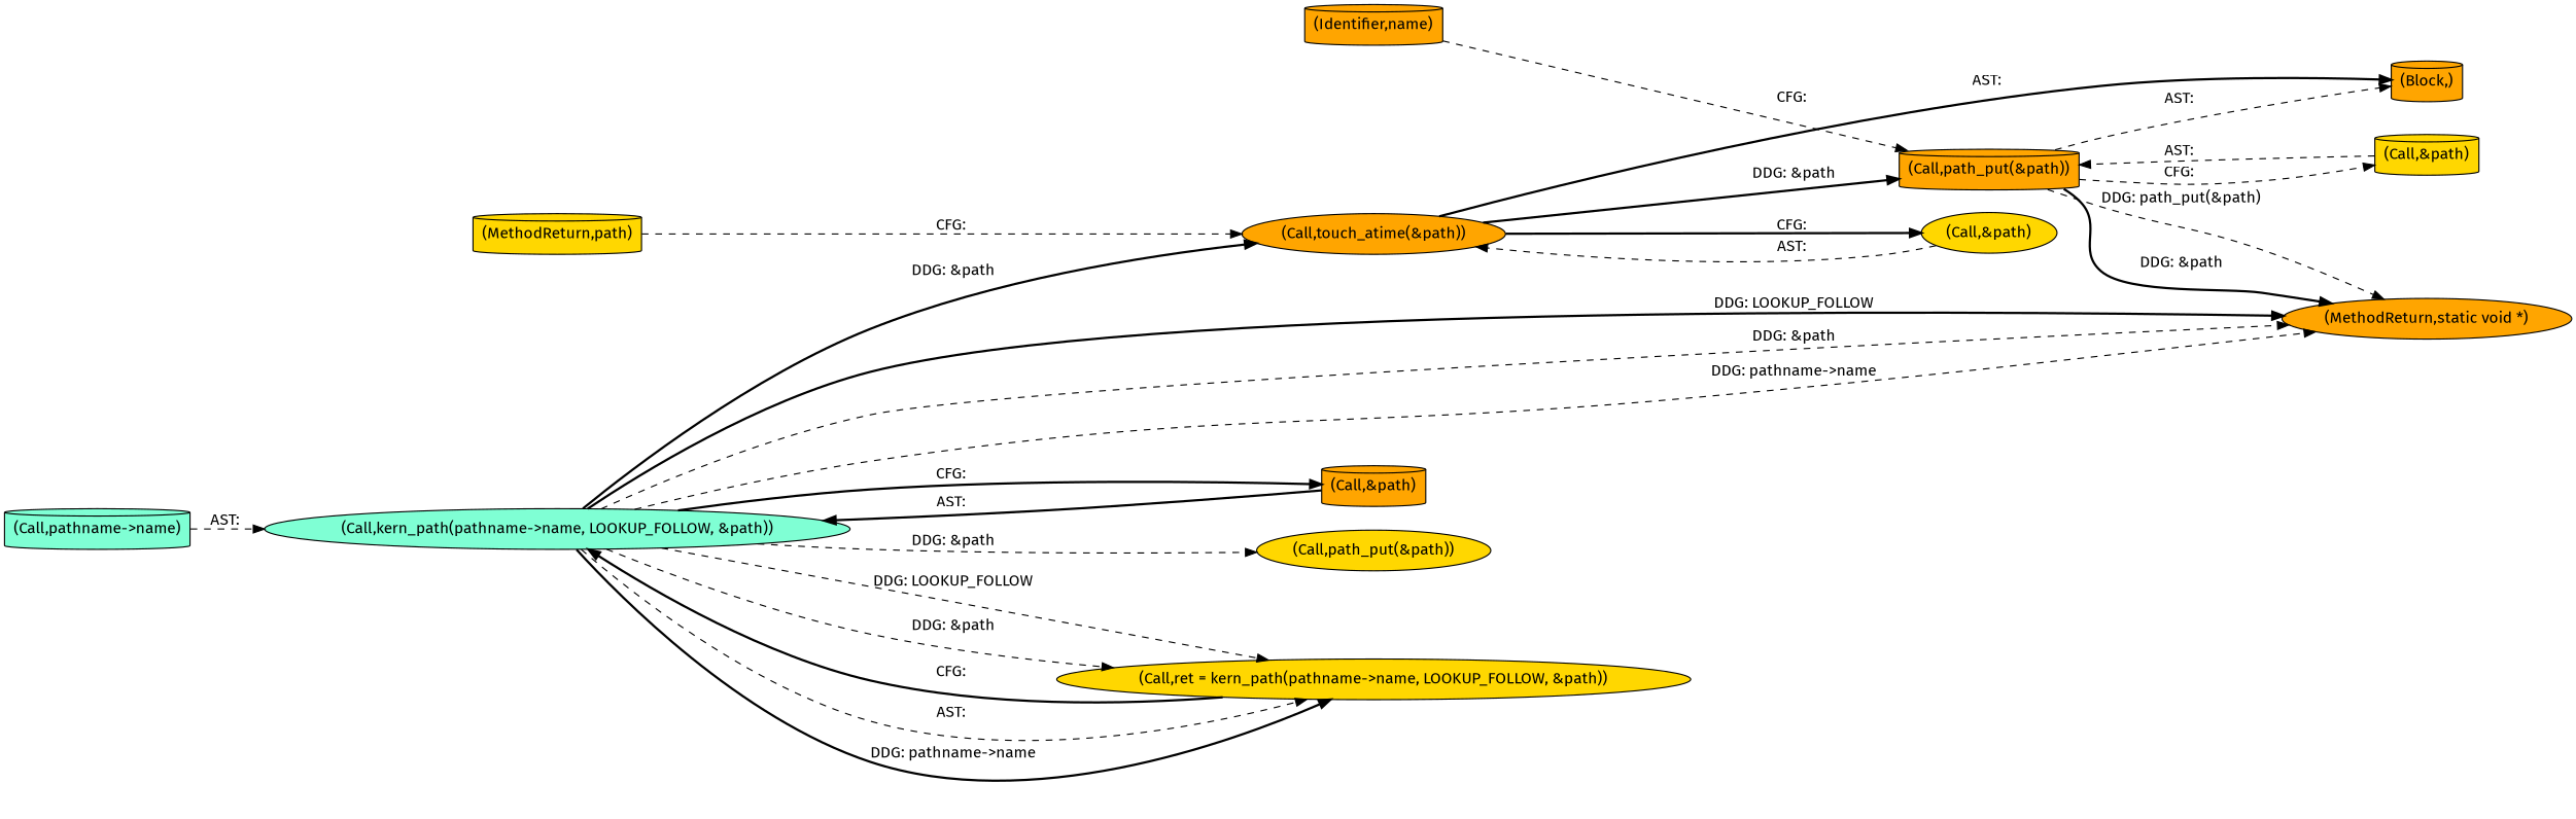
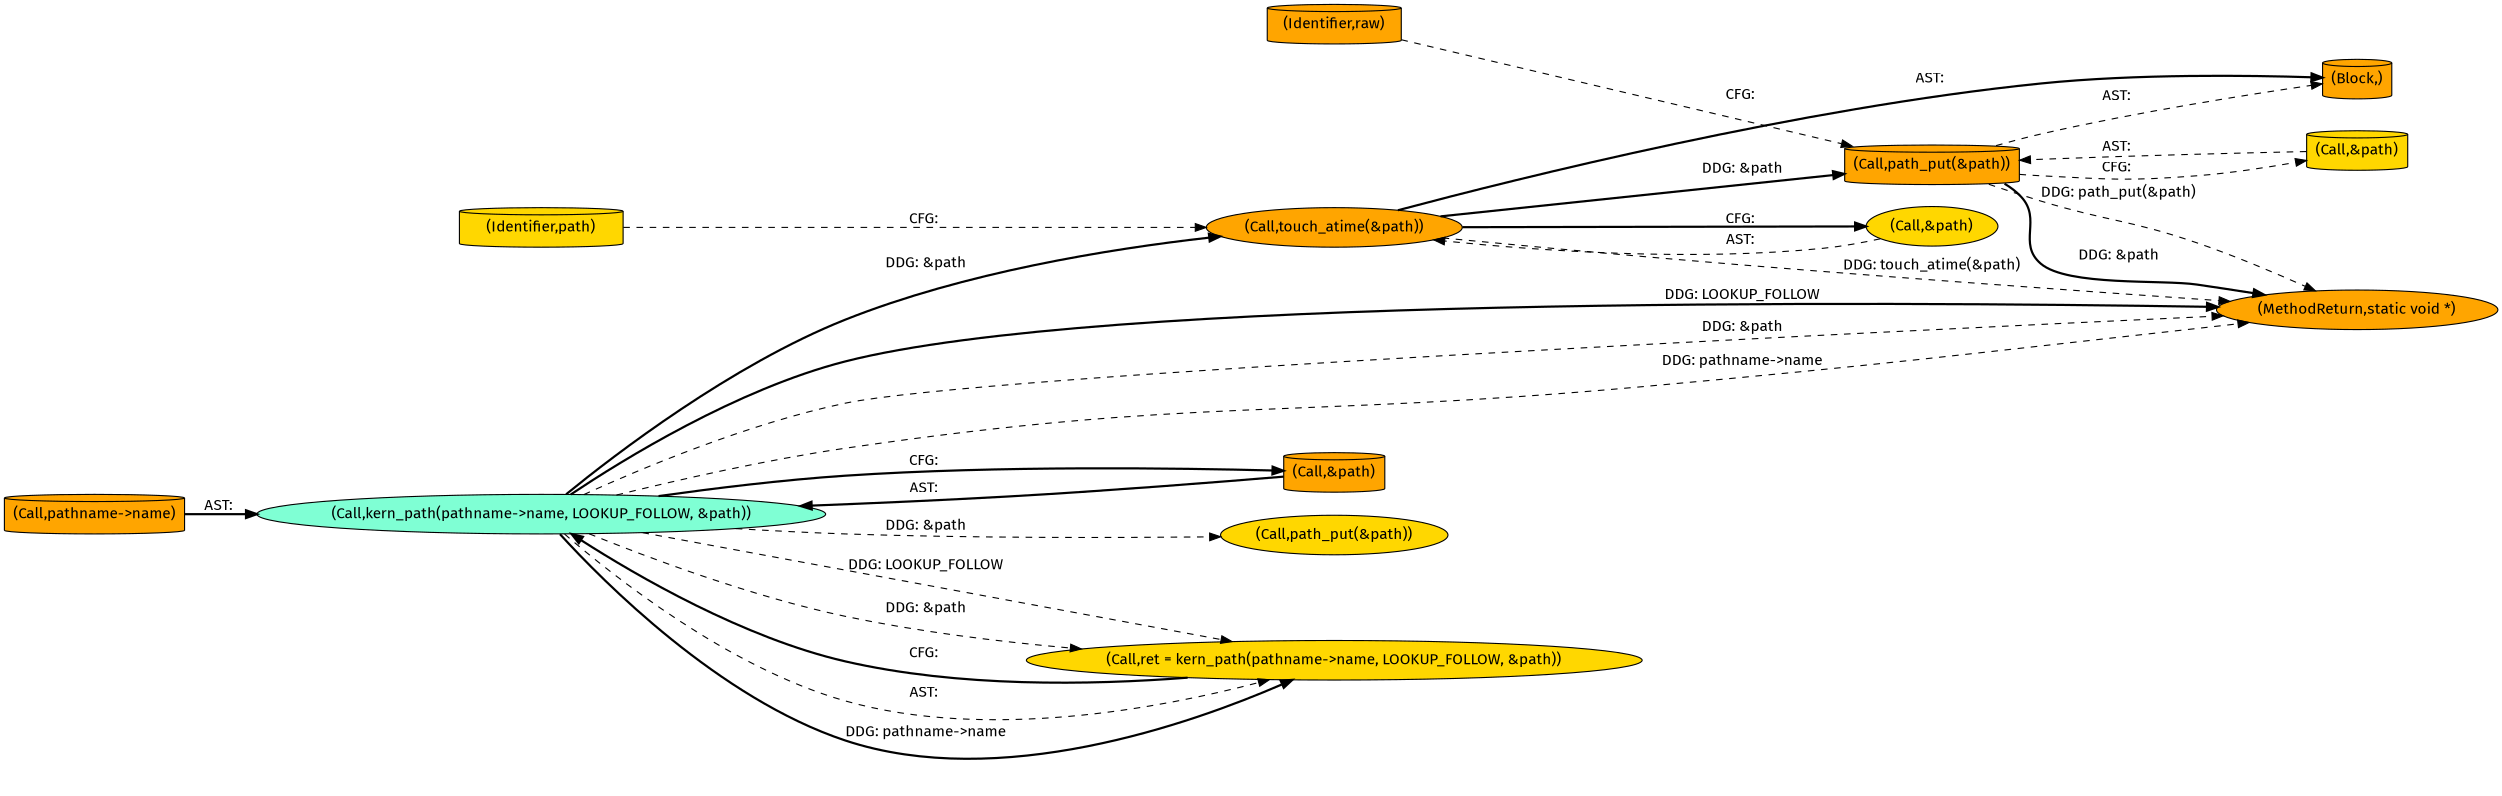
  digraph {
    fontname="Fira Sans"
    rankdir=LR
    node [fillcolor=orange fontname="Fira Sans" shape=cylinder style=filled]
    edge [fontname="Fira Sans" style=dashed]
    n1 [label="(Call,touch_atime(&path))" shape=ellipse]
    n2 [label="(Call,path_put(&path))"]
    n3 [label="(MethodReturn,static void *)" shape=ellipse]
    n4 [label="(Block,)"]
    n5 [fillcolor=gold label="(Call,&path)" shape=ellipse]
    n6 [fillcolor=gold label="(Call,&path)"]
    n7 [fillcolor=aquamarine label="(Call,kern_path(pathname->name, LOOKUP_FOLLOW, &path))" shape=ellipse]
    n8 [label="(Call,&path)"]
    n9 [fillcolor=gold label="(Call,path_put(&path))" shape=ellipse]
    n10 [fillcolor=gold label="(Call,ret = kern_path(pathname->name, LOOKUP_FOLLOW, &path))" shape=ellipse]
-   n11 [fillcolor=gold label="(MethodReturn,path)"]
-   n12 [label="(Identifier,name)"]
-   n13 [fillcolor=aquamarine label="(Call,pathname->name)"]
+   n11 [fillcolor=gold label="(Identifier,path)"]
+   n12 [label="(Identifier,raw)"]
+   n13 [label="(Call,pathname->name)"]
    n1 -> n2 [label="DDG: &path" style=bold]
+   n1 -> n3 [label="DDG: touch_atime(&path)"]
    n1 -> n4 [label="AST: " style=bold]
    n1 -> n5 [label="CFG: " style=bold]
    n2 -> n3 [label="DDG: path_put(&path)"]
    n2 -> n3 [label="DDG: &path" style=bold]
    n2 -> n4 [label="AST: "]
    n2 -> n6 [label="CFG: "]
    n5 -> n1 [label="AST: "]
    n6 -> n2 [label="AST: "]
    n7 -> n1 [label="DDG: &path" style=bold]
    n7 -> n3 [label="DDG: LOOKUP_FOLLOW" style=bold]
    n7 -> n3 [label="DDG: &path"]
    n7 -> n3 [label="DDG: pathname->name"]
    n7 -> n8 [label="CFG: " style=bold]
    n7 -> n9 [label="DDG: &path"]
    n7 -> n10 [label="AST: "]
    n7 -> n10 [label="DDG: pathname->name" style=bold]
    n7 -> n10 [label="DDG: LOOKUP_FOLLOW"]
    n7 -> n10 [label="DDG: &path"]
    n8 -> n7 [label="AST: " style=bold]
    n10 -> n7 [label="CFG: " style=bold]
    n11 -> n1 [label="CFG: "]
    n12 -> n2 [label="CFG: "]
-   n13 -> n7 [label="AST: "]
+   n13 -> n7 [label="AST: " style=bold]
  }
